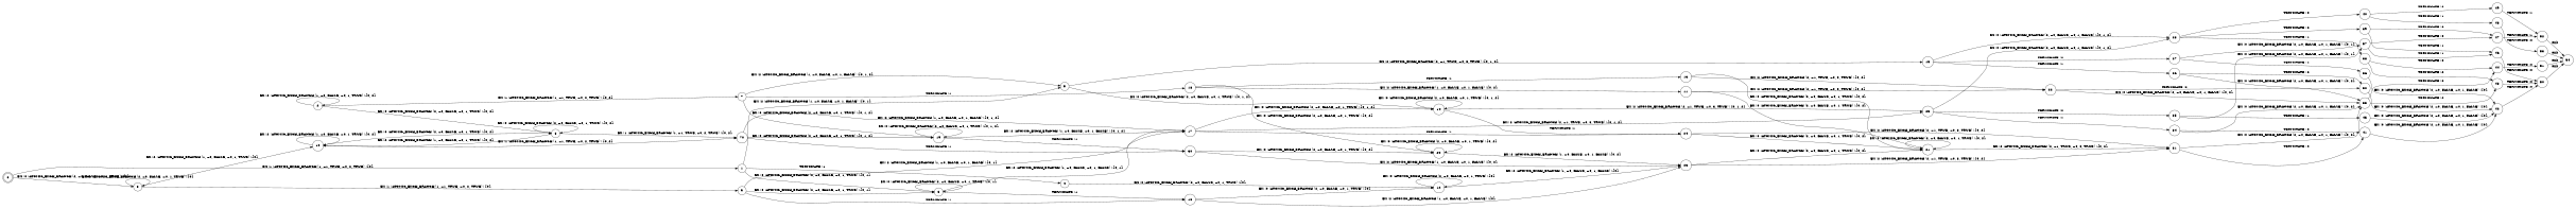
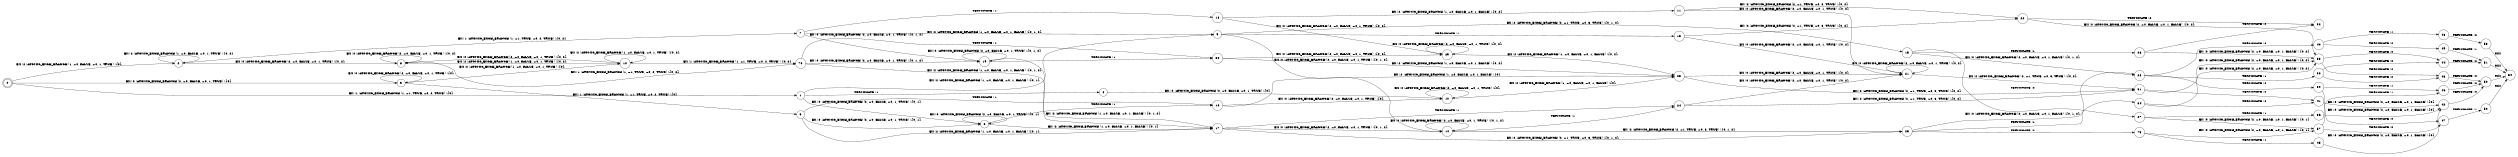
  digraph {
    rankdir=LR
    node [shape=circle]
    0 [peripheries=2]
    1
    2
    3
    4
    5
    6
    7
    8
    9
    10
    12
    13
    14
    15
    16
    17
    18
    19
    n20 [label=70]
    11
    21
    22
    23
    24
    25
    26
    27
    28
    29
    30
    31
    32
    33
    34
-   35
+   35 [label=75]
    36
    n38 [label=57]
    38
    39
    40
    41
    42
    43
    44
    45
    46
    47
    48
    49
    50
    51
    52
    53
    54
    0 -> 1 [label="EX !1 !ATOMIC_EXCH_BRANCH (1, +1, TRUE, +0, 2, TRUE) !{0}"]
+   0 -> 2 [label="EX !2 !ATOMIC_EXCH_BRANCH (1, +0, FALSE, +0, 1, TRUE) !{0}"]
    0 -> 3 [label="EX !0 !ATOMIC_EXCH_BRANCH (2, +0, FALSE, +0, 1, TRUE) !{0}"]
    1 -> 4 [label="TERMINATE !1"]
    1 -> 5 [label="EX !2 !ATOMIC_EXCH_BRANCH (1, +0, FALSE, +0, 1, FALSE) !{0, 1}"]
    1 -> 6 [label="EX !0 !ATOMIC_EXCH_BRANCH (2, +0, FALSE, +0, 1, TRUE) !{0, 1}"]
    2 -> 2 [label="EX !2 !ATOMIC_EXCH_BRANCH (1, +0, FALSE, +0, 1, TRUE) !{0, 2}"]
    2 -> 7 [label="EX !1 !ATOMIC_EXCH_BRANCH (1, +1, TRUE, +0, 2, TRUE) !{0, 2}"]
    2 -> 8 [label="EX !0 !ATOMIC_EXCH_BRANCH (2, +0, FALSE, +0, 1, TRUE) !{0, 2}"]
    3 -> 3 [label="EX !0 !ATOMIC_EXCH_BRANCH (2, +0, FALSE, +0, 1, TRUE) !{0}"]
    3 -> 9 [label="EX !1 !ATOMIC_EXCH_BRANCH (1, +1, TRUE, +0, 2, TRUE) !{0}"]
    3 -> 10 [label="EX !2 !ATOMIC_EXCH_BRANCH (1, +0, FALSE, +0, 1, TRUE) !{0}"]
    4 -> 12 [label="EX !0 !ATOMIC_EXCH_BRANCH (2, +0, FALSE, +0, 1, TRUE) !{0}"]
-   18 -> 13 [label="TERMINATE !1"]
+   5 -> 13 [label="TERMINATE !1"]
    5 -> 14 [label="EX !0 !ATOMIC_EXCH_BRANCH (2, +0, FALSE, +0, 1, TRUE) !{0, 1, 2}"]
    5 -> 15 [label="EX !2 !ATOMIC_EXCH_BRANCH (2, +1, TRUE, +0, 3, TRUE) !{0, 1, 2}"]
    6 -> 6 [label="EX !0 !ATOMIC_EXCH_BRANCH (2, +0, FALSE, +0, 1, TRUE) !{0, 1}"]
    6 -> 16 [label="TERMINATE !1"]
    6 -> 17 [label="EX !2 !ATOMIC_EXCH_BRANCH (1, +0, FALSE, +0, 1, FALSE) !{0, 1}"]
    7 -> 5 [label="EX !2 !ATOMIC_EXCH_BRANCH (1, +0, FALSE, +0, 1, FALSE) !{0, 1, 2}"]
    7 -> 18 [label="TERMINATE !1"]
    7 -> 19 [label="EX !0 !ATOMIC_EXCH_BRANCH (2, +0, FALSE, +0, 1, TRUE) !{0, 1, 2}"]
    8 -> 8 [label="EX !0 !ATOMIC_EXCH_BRANCH (2, +0, FALSE, +0, 1, TRUE) !{0, 2}"]
    8 -> 10 [label="EX !2 !ATOMIC_EXCH_BRANCH (1, +0, FALSE, +0, 1, TRUE) !{0, 2}"]
    8 -> n20 [label="EX !1 !ATOMIC_EXCH_BRANCH (1, +1, TRUE, +0, 2, TRUE) !{0, 2}"]
    9 -> 6 [label="EX !0 !ATOMIC_EXCH_BRANCH (2, +0, FALSE, +0, 1, TRUE) !{0, 1}"]
    9 -> 16 [label="TERMINATE !1"]
    9 -> 17 [label="EX !2 !ATOMIC_EXCH_BRANCH (1, +0, FALSE, +0, 1, FALSE) !{0, 1}"]
    10 -> 8 [label="EX !0 !ATOMIC_EXCH_BRANCH (2, +0, FALSE, +0, 1, TRUE) !{0, 2}"]
    10 -> 10 [label="EX !2 !ATOMIC_EXCH_BRANCH (1, +0, FALSE, +0, 1, TRUE) !{0, 2}"]
    10 -> n20 [label="EX !1 !ATOMIC_EXCH_BRANCH (1, +1, TRUE, +0, 2, TRUE) !{0, 2}"]
    12 -> 12 [label="EX !0 !ATOMIC_EXCH_BRANCH (2, +0, FALSE, +0, 1, TRUE) !{0}"]
    12 -> 23 [label="EX !2 !ATOMIC_EXCH_BRANCH (1, +0, FALSE, +0, 1, FALSE) !{0}"]
    13 -> 21 [label="EX !0 !ATOMIC_EXCH_BRANCH (2, +0, FALSE, +0, 1, TRUE) !{0, 2}"]
    13 -> 22 [label="EX !2 !ATOMIC_EXCH_BRANCH (2, +1, TRUE, +0, 3, TRUE) !{0, 2}"]
    14 -> 14 [label="EX !0 !ATOMIC_EXCH_BRANCH (2, +0, FALSE, +0, 1, TRUE) !{0, 1, 2}"]
    14 -> 24 [label="TERMINATE !1"]
    14 -> 25 [label="EX !2 !ATOMIC_EXCH_BRANCH (2, +1, TRUE, +0, 3, TRUE) !{0, 1, 2}"]
    15 -> 26 [label="TERMINATE !1"]
    15 -> 27 [label="TERMINATE !2"]
    15 -> 28 [label="EX !0 !ATOMIC_EXCH_BRANCH (2, +0, FALSE, +0, 1, FALSE) !{0, 1, 2}"]
    16 -> 12 [label="EX !0 !ATOMIC_EXCH_BRANCH (2, +0, FALSE, +0, 1, TRUE) !{0}"]
    16 -> 23 [label="EX !2 !ATOMIC_EXCH_BRANCH (1, +0, FALSE, +0, 1, FALSE) !{0}"]
    17 -> 14 [label="EX !0 !ATOMIC_EXCH_BRANCH (2, +0, FALSE, +0, 1, TRUE) !{0, 1, 2}"]
    17 -> 24 [label="TERMINATE !1"]
    17 -> 25 [label="EX !2 !ATOMIC_EXCH_BRANCH (2, +1, TRUE, +0, 3, TRUE) !{0, 1, 2}"]
    18 -> 11 [label="EX !2 !ATOMIC_EXCH_BRANCH (1, +0, FALSE, +0, 1, FALSE) !{0, 2}"]
    18 -> 29 [label="EX !0 !ATOMIC_EXCH_BRANCH (2, +0, FALSE, +0, 1, TRUE) !{0, 2}"]
    19 -> 17 [label="EX !2 !ATOMIC_EXCH_BRANCH (1, +0, FALSE, +0, 1, FALSE) !{0, 1, 2}"]
    19 -> 19 [label="EX !0 !ATOMIC_EXCH_BRANCH (2, +0, FALSE, +0, 1, TRUE) !{0, 1, 2}"]
    19 -> 30 [label="TERMINATE !1"]
    n20 -> 17 [label="EX !2 !ATOMIC_EXCH_BRANCH (1, +0, FALSE, +0, 1, FALSE) !{0, 1, 2}"]
    n20 -> 19 [label="EX !0 !ATOMIC_EXCH_BRANCH (2, +0, FALSE, +0, 1, TRUE) !{0, 1, 2}"]
    n20 -> 30 [label="TERMINATE !1"]
    11 -> 21 [label="EX !0 !ATOMIC_EXCH_BRANCH (2, +0, FALSE, +0, 1, TRUE) !{0, 2}"]
    11 -> 22 [label="EX !2 !ATOMIC_EXCH_BRANCH (2, +1, TRUE, +0, 3, TRUE) !{0, 2}"]
    21 -> 21 [label="EX !0 !ATOMIC_EXCH_BRANCH (2, +0, FALSE, +0, 1, TRUE) !{0, 2}"]
    21 -> 31 [label="EX !2 !ATOMIC_EXCH_BRANCH (2, +1, TRUE, +0, 3, TRUE) !{0, 2}"]
    22 -> 32 [label="TERMINATE !2"]
    22 -> 33 [label="EX !0 !ATOMIC_EXCH_BRANCH (2, +0, FALSE, +0, 1, FALSE) !{0, 2}"]
    23 -> 21 [label="EX !0 !ATOMIC_EXCH_BRANCH (2, +0, FALSE, +0, 1, TRUE) !{0, 2}"]
    23 -> 31 [label="EX !2 !ATOMIC_EXCH_BRANCH (2, +1, TRUE, +0, 3, TRUE) !{0, 2}"]
    24 -> 21 [label="EX !0 !ATOMIC_EXCH_BRANCH (2, +0, FALSE, +0, 1, TRUE) !{0, 2}"]
    24 -> 31 [label="EX !2 !ATOMIC_EXCH_BRANCH (2, +1, TRUE, +0, 3, TRUE) !{0, 2}"]
    25 -> 28 [label="EX !0 !ATOMIC_EXCH_BRANCH (2, +0, FALSE, +0, 1, FALSE) !{0, 1, 2}"]
    25 -> 34 [label="TERMINATE !1"]
    25 -> 35 [label="TERMINATE !2"]
    26 -> 32 [label="TERMINATE !2"]
    26 -> 33 [label="EX !0 !ATOMIC_EXCH_BRANCH (2, +0, FALSE, +0, 1, FALSE) !{0, 2}"]
    27 -> 36 [label="TERMINATE !1"]
    27 -> n38 [label="EX !0 !ATOMIC_EXCH_BRANCH (2, +0, FALSE, +0, 1, FALSE) !{0, 1}"]
    28 -> 38 [label="TERMINATE !1"]
    28 -> 39 [label="TERMINATE !2"]
    28 -> 40 [label="TERMINATE !0"]
    29 -> 23 [label="EX !2 !ATOMIC_EXCH_BRANCH (1, +0, FALSE, +0, 1, FALSE) !{0, 2}"]
    29 -> 29 [label="EX !0 !ATOMIC_EXCH_BRANCH (2, +0, FALSE, +0, 1, TRUE) !{0, 2}"]
    30 -> 23 [label="EX !2 !ATOMIC_EXCH_BRANCH (1, +0, FALSE, +0, 1, FALSE) !{0, 2}"]
    30 -> 29 [label="EX !0 !ATOMIC_EXCH_BRANCH (2, +0, FALSE, +0, 1, TRUE) !{0, 2}"]
    31 -> 33 [label="EX !0 !ATOMIC_EXCH_BRANCH (2, +0, FALSE, +0, 1, FALSE) !{0, 2}"]
    31 -> 41 [label="TERMINATE !2"]
-   32 -> 42 [label="EX !0 !ATOMIC_EXCH_BRANCH (2, +0, FALSE, +0, 1, FALSE) !{0}"]
    33 -> 43 [label="TERMINATE !2"]
    33 -> 44 [label="TERMINATE !0"]
    34 -> 33 [label="EX !0 !ATOMIC_EXCH_BRANCH (2, +0, FALSE, +0, 1, FALSE) !{0, 2}"]
    34 -> 41 [label="TERMINATE !2"]
    35 -> n38 [label="EX !0 !ATOMIC_EXCH_BRANCH (2, +0, FALSE, +0, 1, FALSE) !{0, 1}"]
    35 -> 45 [label="TERMINATE !1"]
    36 -> 42 [label="EX !0 !ATOMIC_EXCH_BRANCH (2, +0, FALSE, +0, 1, FALSE) !{0}"]
    n38 -> 46 [label="TERMINATE !1"]
    n38 -> 47 [label="TERMINATE !0"]
    38 -> 43 [label="TERMINATE !2"]
    38 -> 44 [label="TERMINATE !0"]
    39 -> 46 [label="TERMINATE !1"]
    39 -> 47 [label="TERMINATE !0"]
    40 -> 48 [label="TERMINATE !1"]
    40 -> 49 [label="TERMINATE !2"]
    41 -> 42 [label="EX !0 !ATOMIC_EXCH_BRANCH (2, +0, FALSE, +0, 1, FALSE) !{0}"]
    42 -> 50 [label="TERMINATE !0"]
    43 -> 50 [label="TERMINATE !0"]
    44 -> 51 [label="TERMINATE !2"]
    45 -> 42 [label="EX !0 !ATOMIC_EXCH_BRANCH (2, +0, FALSE, +0, 1, FALSE) !{0}"]
    46 -> 50 [label="TERMINATE !0"]
    47 -> 52 [label="TERMINATE !1"]
    48 -> 53 [label="TERMINATE !2"]
-   49 -> 52 [label="TERMINATE !1"]
+   49 -> 51 [label="TERMINATE !1"]
    50 -> 54 [label=exit]
    51 -> 54 [label=exit]
    52 -> 54 [label=exit]
    53 -> 54 [label=exit]
  }
